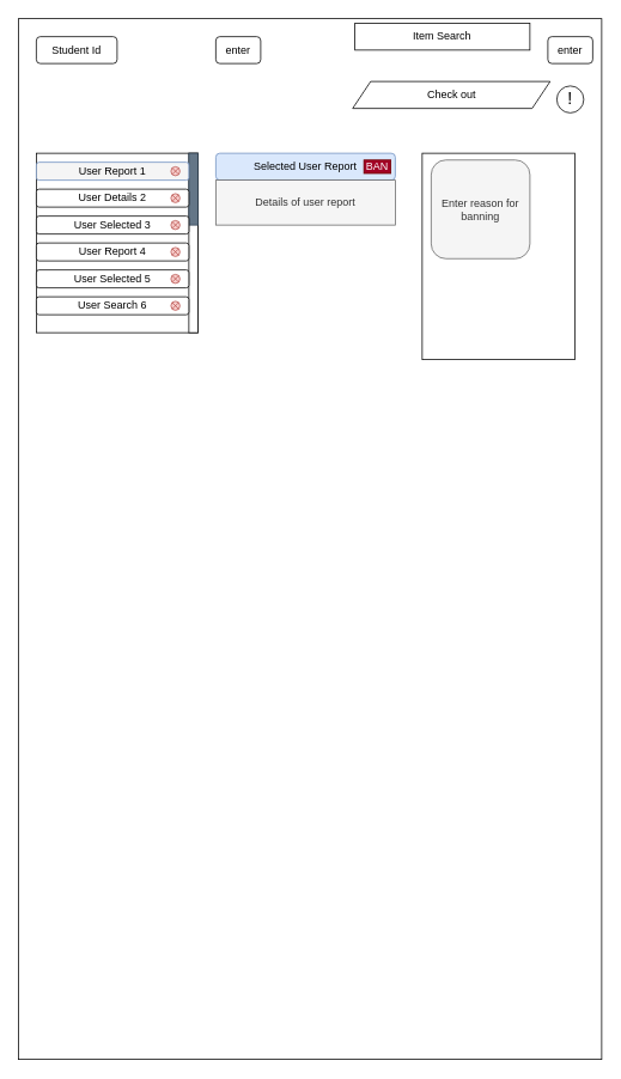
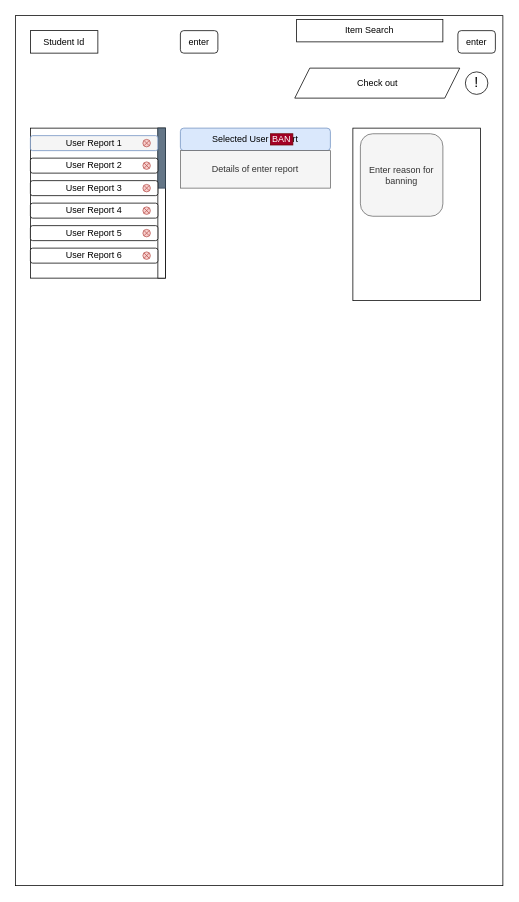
  <mxCell id="0" />
  <mxCell id="1" parent="0" />
  <mxCell id="2" value="" style="rounded=0;whiteSpace=wrap;html=1;" parent="1" vertex="1"><mxGeometry x="20" y="20" width="650" height="1160" as="geometry" /></mxCell>
- <mxCell id="3" value="Student Id" style="whiteSpace=wrap;html=1;rounded=1;" parent="1" vertex="1"><mxGeometry x="40" y="40" width="90" height="30" as="geometry" /></mxCell>
+ <mxCell id="3" value="Student Id" style="rounded=0;whiteSpace=wrap;html=1;" parent="1" vertex="1"><mxGeometry x="40" y="40" width="90" height="30" as="geometry" /></mxCell>
  <mxCell id="4" value="Item Search" style="rounded=0;whiteSpace=wrap;html=1;" parent="1" vertex="1"><mxGeometry x="395" y="25" width="195" height="30" as="geometry" /></mxCell>
  <mxCell id="5" value="enter" style="rounded=1;whiteSpace=wrap;html=1;" parent="1" vertex="1"><mxGeometry x="610" y="40" width="50" height="30" as="geometry" /></mxCell>
  <mxCell id="6" value="enter" style="rounded=1;whiteSpace=wrap;html=1;" parent="1" vertex="1"><mxGeometry x="240" y="40" width="50" height="30" as="geometry" /></mxCell>
- <mxCell id="7" value="Check out" style="shape=parallelogram;perimeter=parallelogramPerimeter;whiteSpace=wrap;html=1;fixedSize=1;" parent="1" vertex="1"><mxGeometry x="392.5" y="90" width="220" height="30" as="geometry" /></mxCell>
+ <mxCell id="7" value="Check out" style="shape=parallelogram;perimeter=parallelogramPerimeter;whiteSpace=wrap;html=1;fixedSize=1;" parent="1" vertex="1"><mxGeometry x="392.5" y="90" width="220" height="40" as="geometry" /></mxCell>
  <mxCell id="8" value="&lt;p style=&quot;line-height: 120%; font-size: 19px;&quot;&gt;&lt;font face=&quot;Helvetica&quot;&gt;!&lt;/font&gt;&lt;/p&gt;" style="ellipse;whiteSpace=wrap;html=1;aspect=fixed;fontFamily=Tahoma;" parent="1" vertex="1"><mxGeometry x="620" y="95" width="30" height="30" as="geometry" /></mxCell>
  <mxCell id="9" value="" style="rounded=0;whiteSpace=wrap;html=1;" vertex="1" parent="1"><mxGeometry x="40" y="170" width="180" height="200" as="geometry" /></mxCell>
  <mxCell id="10" value="" style="rounded=0;whiteSpace=wrap;html=1;" vertex="1" parent="1"><mxGeometry x="210" y="170" width="10" height="200" as="geometry" /></mxCell>
  <mxCell id="11" value="" style="rounded=0;whiteSpace=wrap;html=1;fillColor=#647687;fontColor=#ffffff;strokeColor=#314354;" vertex="1" parent="1"><mxGeometry x="210" y="170" width="10" height="80" as="geometry" /></mxCell>
  <mxCell id="12" value="User Report 1" style="rounded=1;whiteSpace=wrap;html=1;fillColor=#f5f5f5;strokeColor=#6c8ebf;" vertex="1" parent="1"><mxGeometry x="40" y="180" width="170" height="20" as="geometry" /></mxCell>
- <mxCell id="13" value="User Details 2" style="rounded=1;whiteSpace=wrap;html=1;" vertex="1" parent="1"><mxGeometry x="40" y="210" width="170" height="20" as="geometry" /></mxCell>
- <mxCell id="14" value="User Selected 3" style="rounded=1;whiteSpace=wrap;html=1;" vertex="1" parent="1"><mxGeometry x="40" y="240" width="170" height="20" as="geometry" /></mxCell>
+ <mxCell id="13" value="User Report 2" style="rounded=1;whiteSpace=wrap;html=1;" vertex="1" parent="1"><mxGeometry x="40" y="210" width="170" height="20" as="geometry" /></mxCell>
+ <mxCell id="14" value="User Report 3" style="rounded=1;whiteSpace=wrap;html=1;" vertex="1" parent="1"><mxGeometry x="40" y="240" width="170" height="20" as="geometry" /></mxCell>
  <mxCell id="15" value="User Report 4" style="rounded=1;whiteSpace=wrap;html=1;" vertex="1" parent="1"><mxGeometry x="40" y="270" width="170" height="20" as="geometry" /></mxCell>
- <mxCell id="16" value="User Selected 5" style="rounded=1;whiteSpace=wrap;html=1;" vertex="1" parent="1"><mxGeometry x="40" y="300" width="170" height="20" as="geometry" /></mxCell>
- <mxCell id="17" value="User Search 6" style="rounded=1;whiteSpace=wrap;html=1;" vertex="1" parent="1"><mxGeometry x="40" y="330" width="170" height="20" as="geometry" /></mxCell>
+ <mxCell id="16" value="User Report 5" style="rounded=1;whiteSpace=wrap;html=1;" vertex="1" parent="1"><mxGeometry x="40" y="300" width="170" height="20" as="geometry" /></mxCell>
+ <mxCell id="17" value="User Report 6" style="rounded=1;whiteSpace=wrap;html=1;" vertex="1" parent="1"><mxGeometry x="40" y="330" width="170" height="20" as="geometry" /></mxCell>
  <mxCell id="18" value="Selected User Report" style="rounded=1;whiteSpace=wrap;html=1;fillColor=#dae8fc;strokeColor=#6c8ebf;" vertex="1" parent="1"><mxGeometry x="240" y="170" width="200" height="30" as="geometry" /></mxCell>
- <mxCell id="19" value="Details of user report" style="rounded=0;whiteSpace=wrap;html=1;fillColor=#f5f5f5;fontColor=#333333;strokeColor=#666666;" vertex="1" parent="1"><mxGeometry x="240" y="200" width="200" height="50" as="geometry" /></mxCell>
+ <mxCell id="19" value="Details of enter report" style="rounded=0;whiteSpace=wrap;html=1;fillColor=#f5f5f5;fontColor=#333333;strokeColor=#666666;" vertex="1" parent="1"><mxGeometry x="240" y="200" width="200" height="50" as="geometry" /></mxCell>
  <mxCell id="20" value="" style="shape=sumEllipse;perimeter=ellipsePerimeter;whiteSpace=wrap;html=1;backgroundOutline=1;aspect=fixed;fillColor=#f8cecc;strokeColor=#b85450;" vertex="1" parent="1"><mxGeometry x="190" y="185" width="10" height="10" as="geometry" /></mxCell>
  <mxCell id="21" value="" style="shape=sumEllipse;perimeter=ellipsePerimeter;whiteSpace=wrap;html=1;backgroundOutline=1;aspect=fixed;fillColor=#f8cecc;strokeColor=#b85450;" vertex="1" parent="1"><mxGeometry x="190" y="215" width="10" height="10" as="geometry" /></mxCell>
  <mxCell id="22" value="" style="shape=sumEllipse;perimeter=ellipsePerimeter;whiteSpace=wrap;html=1;backgroundOutline=1;aspect=fixed;fillColor=#f8cecc;strokeColor=#b85450;" vertex="1" parent="1"><mxGeometry x="190" y="245" width="10" height="10" as="geometry" /></mxCell>
  <mxCell id="23" value="" style="shape=sumEllipse;perimeter=ellipsePerimeter;whiteSpace=wrap;html=1;backgroundOutline=1;aspect=fixed;fillColor=#f8cecc;strokeColor=#b85450;" vertex="1" parent="1"><mxGeometry x="190" y="275" width="10" height="10" as="geometry" /></mxCell>
  <mxCell id="24" value="" style="shape=sumEllipse;perimeter=ellipsePerimeter;whiteSpace=wrap;html=1;backgroundOutline=1;aspect=fixed;fillColor=#f8cecc;strokeColor=#b85450;" vertex="1" parent="1"><mxGeometry x="190" y="305" width="10" height="10" as="geometry" /></mxCell>
  <mxCell id="25" value="" style="shape=sumEllipse;perimeter=ellipsePerimeter;whiteSpace=wrap;html=1;backgroundOutline=1;aspect=fixed;fillColor=#f8cecc;strokeColor=#b85450;" vertex="1" parent="1"><mxGeometry x="190" y="335" width="10" height="10" as="geometry" /></mxCell>
  <mxCell id="26" value="" style="rounded=0;whiteSpace=wrap;html=1;" vertex="1" parent="1"><mxGeometry x="470" y="170" width="170" height="230" as="geometry" /></mxCell>
- <mxCell id="27" value="BAN" style="rounded=0;whiteSpace=wrap;html=1;fillColor=#a20025;fontColor=#ffffff;strokeColor=#6F0000;" vertex="1" parent="1"><mxGeometry x="405" y="177.5" width="30" height="15" as="geometry" /></mxCell>
+ <mxCell id="27" value="BAN" style="rounded=0;whiteSpace=wrap;html=1;fillColor=#a20025;fontColor=#ffffff;strokeColor=#6F0000;" vertex="1" parent="1"><mxGeometry x="360" y="177.5" width="30" height="15" as="geometry" /></mxCell>
  <mxCell id="28" value="Enter reason for banning" style="rounded=1;whiteSpace=wrap;html=1;align=center;fillColor=#f5f5f5;fontColor=#333333;strokeColor=#666666;" vertex="1" parent="1"><mxGeometry x="480" y="177.5" width="110" height="110" as="geometry" /></mxCell>
